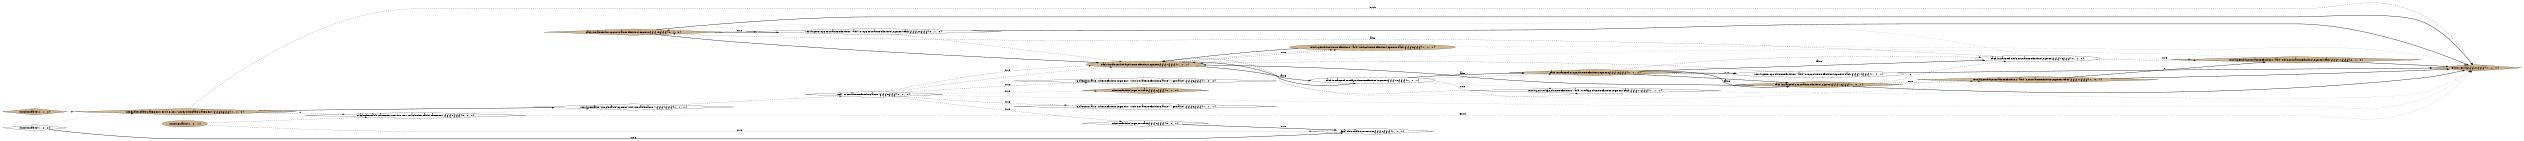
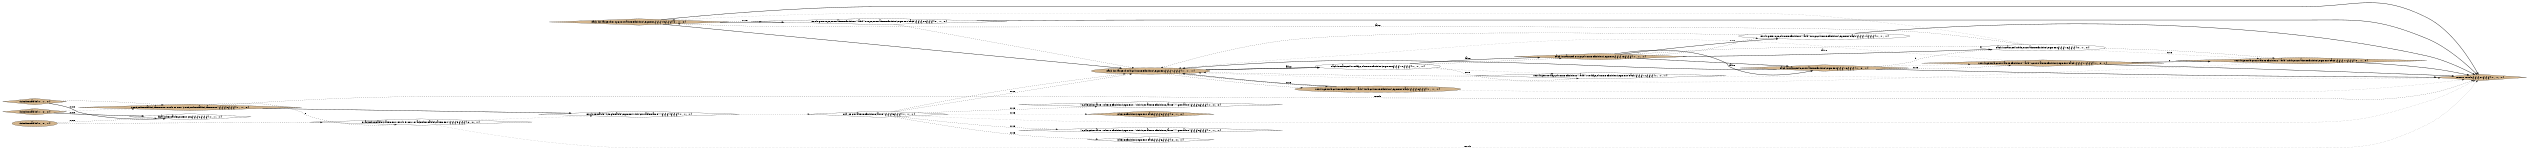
  digraph {
    rankdir=LR
    node [fillcolor=white shape=diamond style=filled]
    edge [style=dashed]
    n1 [fillcolor=tan label="each instanceof DropConstraintDefinitionSegment@@@19@@@['0', '1', '0']"]
    n2 [fillcolor=tan label="each instanceof AddColumnDefinitionSegment@@@7@@@['1', '1', '1']" shape=ellipse]
    n3 [label="result.getDropConstraintDefinitions().add((DropConstraintDefinitionSegment)each)@@@20@@@['0', '1', '0']"]
    n4 [fillcolor=tan label="return result@@@21@@@['1', '1', '1']"]
    n5 [fillcolor=tan label="result.getAddColumnDefinitions().add((AddColumnDefinitionSegment)each)@@@8@@@['1', '1', '1']" shape=ellipse]
    n6 [label="each instanceof ModifyColumnDefinitionSegment@@@10@@@['1', '1', '1']" shape=ellipse]
    n7 [label="final AlterTableContext ctx@@@2@@@['1', '1', '1']"]
    n8 [fillcolor=tan label="each instanceof DropColumnDefinitionSegment@@@13@@@['1', '1', '1']"]
    n9 [label="each instanceof AddConstraintDefinitionSegment@@@16@@@['0', '1', '0']" shape=ellipse]
    n10 [label="result.getDropColumnDefinitions().add((DropColumnDefinitionSegment)each)@@@14@@@['1', '1', '1']" shape=ellipse]
    n11 [fillcolor=tan label="each instanceof ConstraintDefinitionSegment@@@16@@@['1', '0', '1']"]
    n12 [fillcolor=tan label="result.getAddConstraintDefinitions().add((AddConstraintDefinitionSegment)each)@@@17@@@['0', '1', '0']"]
    n13 [fillcolor=tan label="result.getAddConstraintDefinitions().add((ConstraintDefinitionSegment)each)@@@17@@@['1', '0', '1']"]
    n14 [label="((CollectionValue<AlterDefinitionSegment>)visit(ctx.alterDefinitionClause())).getValue()@@@6@@@['1', '1', '1']"]
-   n15 [label="visitAlterTable['1', '0', '0']"]
+   n15 [fillcolor=tan label="visitAlterTable['1', '0', '0']"]
    n16 [fillcolor=tan label="SQL92AlterTableStatement result = new SQL92AlterTableStatement()@@@3@@@['1', '1', '0']"]
    n17 [label="result.setTable((SimpleTableSegment)visit(ctx.tableName()))@@@4@@@['1', '1', '1']"]
    n18 [label="OracleAlterTableStatement result = new OracleAlterTableStatement()@@@3@@@['0', '0', '1']"]
    n19 [label="result.getModifyColumnDefinitions().add((ModifyColumnDefinitionSegment)each)@@@11@@@['1', '1', '1']"]
    n20 [label="null != ctx.alterDefinitionClause()@@@5@@@['1', '1', '1']"]
    n21 [fillcolor=tan label="visitAlterTable['0', '1', '0']"]
    n22 [label="AlterDefinitionSegment each@@@6@@@['0', '0', '1']"]
    n23 [label="((CollectionValue<AlterDefinitionSegment>)visit(ctx.alterDefinitionClause())).getValue()@@@6@@@['1', '0', '0']"]
    n24 [fillcolor=tan label="AlterDefinitionSegment each@@@6@@@['0', '1', '0']"]
    n25 [fillcolor=tan label="visitAlterTable['0', '0', '1']" shape=ellipse]
    n1 -> n2 [style=bold]
    n1 -> n3 [style=bold]
    n1 -> n3 [label=true]
    n1 -> n4 [style=bold]
    n2 -> n5 [label=true]
    n2 -> n5
    n2 -> n6 [label=false style=bold]
    n2 -> n6 [style=bold]
    n3 -> n2
    n3 -> n4 [style=bold]
    n5 -> n2 [style=bold]
    n5 -> n4 [style=dotted]
    n6 -> n8
    n6 -> n8 [label=false style=bold]
    n6 -> n19 [style=dotted]
    n6 -> n19 [label=true]
    n8 -> n9 [label=false style=bold]
    n8 -> n9
    n8 -> n10 [label=true style=bold]
    n8 -> n10
    n8 -> n11 [style=bold]
    n8 -> n11 [label=false style=bold]
    n9 -> n1 [style=dotted]
    n9 -> n1 [label=false]
    n9 -> n12
    n9 -> n12 [label=true style=dotted]
    n10 -> n2
    n10 -> n4 [style=bold]
    n11 -> n2 [style=bold]
    n11 -> n4 [style=bold]
    n11 -> n9 [label=0]
    n11 -> n13 [style=dotted]
    n11 -> n13 [label=true]
    n12 -> n2 [style=dotted]
    n12 -> n4 [style=bold]
    n13 -> n2 [style=dotted]
    n13 -> n4 [style=bold]
    n13 -> n12 [label=0 style=bold]
    n15 -> n7 [label=true style=bold]
    n15 -> n16 [style=dotted]
    n16 -> n4 [label=result]
    n16 -> n17 [style=bold]
    n16 -> n18 [label=0]
    n17 -> n20
    n18 -> n4 [label=result style=dotted]
    n18 -> n17 [style=dotted]
    n19 -> n2
    n19 -> n4 [style=dotted]
    n20 -> n2 [label=true]
    n20 -> n2
    n20 -> n4 [style=dotted]
    n20 -> n14 [label=true]
    n20 -> n22 [label=true]
    n20 -> n23 [label=true]
    n20 -> n24 [label=true style=dotted]
-   n22 -> n7 [label=true style=bold]
+   n21 -> n7 [label=true style=bold]
    n21 -> n16
    n25 -> n7 [label=true]
    n25 -> n18
  }
